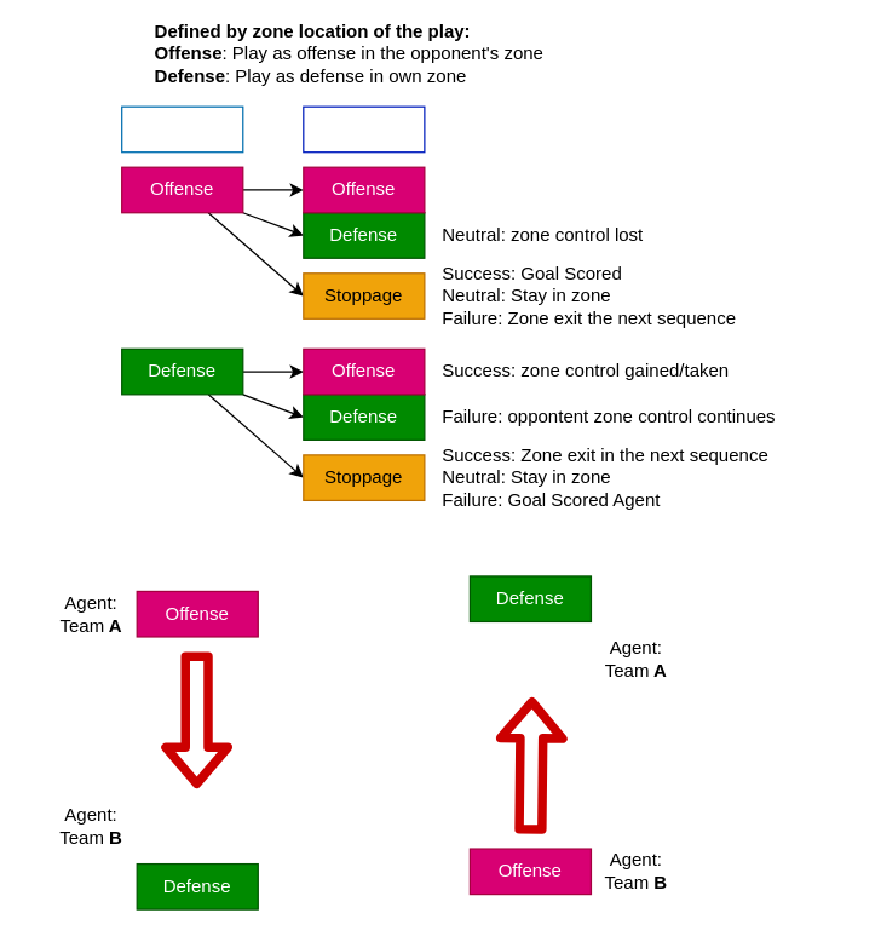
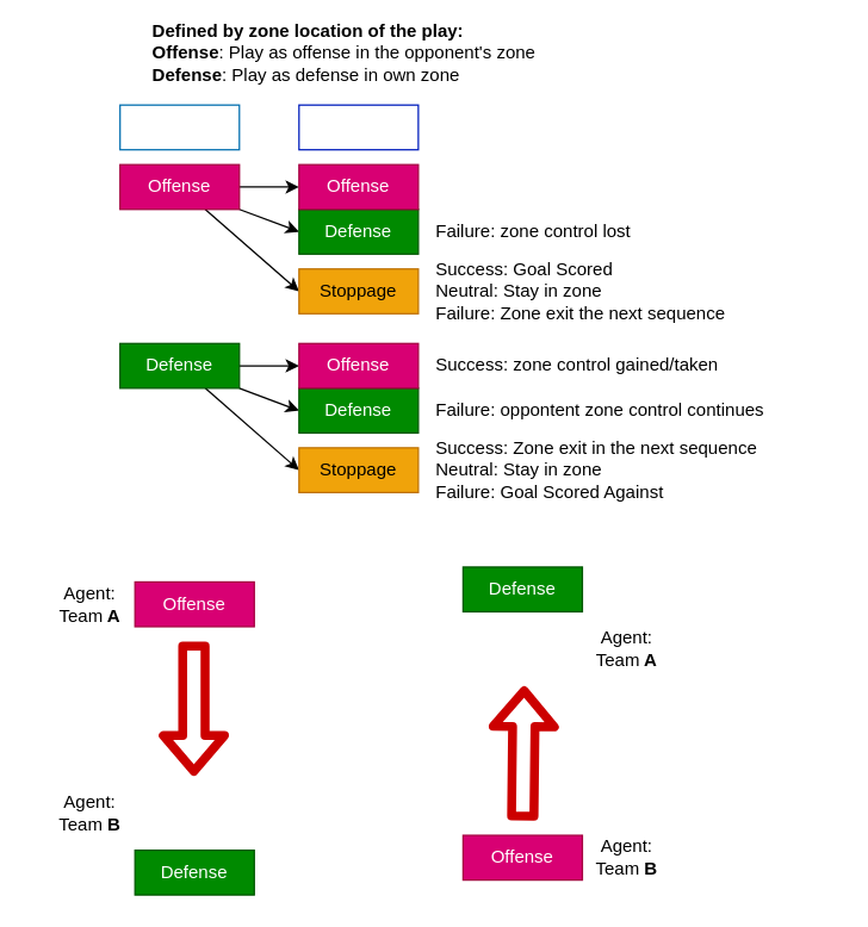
  <mxCell id="0" />
  <mxCell id="1" parent="0" />
  <mxCell id="2" value="" style="shape=image;verticalLabelPosition=bottom;labelBackgroundColor=default;verticalAlign=top;aspect=fixed;imageAspect=0;image=https://upload.wikimedia.org/wikipedia/commons/a/a6/Half_ice_hockey_rink.png;" vertex="1" parent="1"><mxGeometry x="30" y="390" width="200" height="200" as="geometry" /></mxCell>
  <mxCell id="3" value="Sequence:&lt;br&gt;Previous" style="text;html=1;strokeColor=#006EAF;fillColor=none;align=center;verticalAlign=middle;whiteSpace=wrap;rounded=0;fontColor=#ffffff;" vertex="1" parent="1"><mxGeometry x="80" y="70" width="80" height="30" as="geometry" /></mxCell>
  <mxCell id="4" value="Sequence:&lt;br&gt;Current" style="text;html=1;strokeColor=#001DBC;fillColor=none;align=center;verticalAlign=middle;whiteSpace=wrap;rounded=0;fontColor=#ffffff;" vertex="1" parent="1"><mxGeometry x="200" y="70" width="80" height="30" as="geometry" /></mxCell>
  <mxCell id="5" value="Agent:&lt;br&gt;Team&lt;b&gt; A&lt;/b&gt;" style="text;html=1;strokeColor=none;fillColor=none;align=center;verticalAlign=middle;whiteSpace=wrap;rounded=0;fontColor=#000000;" vertex="1" parent="1"><mxGeometry x="20" y="390" width="80" height="30" as="geometry" /></mxCell>
  <mxCell id="6" style="edgeStyle=none;html=1;entryX=0;entryY=0.5;entryDx=0;entryDy=0;" edge="1" parent="1" source="9" target="18"><mxGeometry relative="1" as="geometry" /></mxCell>
  <mxCell id="7" style="edgeStyle=none;html=1;entryX=0;entryY=0.5;entryDx=0;entryDy=0;" edge="1" parent="1" source="9" target="21"><mxGeometry relative="1" as="geometry" /></mxCell>
  <mxCell id="8" style="edgeStyle=none;html=1;entryX=0;entryY=0.5;entryDx=0;entryDy=0;" edge="1" parent="1" source="9" target="17"><mxGeometry relative="1" as="geometry" /></mxCell>
  <mxCell id="9" value="Offense" style="text;html=1;strokeColor=#A50040;fillColor=#d80073;align=center;verticalAlign=middle;whiteSpace=wrap;rounded=0;fontColor=#ffffff;" vertex="1" parent="1"><mxGeometry x="80" y="110" width="80" height="30" as="geometry" /></mxCell>
  <mxCell id="10" style="edgeStyle=none;html=1;" edge="1" parent="1" source="13" target="16"><mxGeometry relative="1" as="geometry" /></mxCell>
  <mxCell id="11" style="edgeStyle=none;html=1;entryX=0;entryY=0.5;entryDx=0;entryDy=0;" edge="1" parent="1" source="13" target="15"><mxGeometry relative="1" as="geometry" /></mxCell>
  <mxCell id="12" style="edgeStyle=none;html=1;entryX=0;entryY=0.5;entryDx=0;entryDy=0;" edge="1" parent="1" source="13" target="20"><mxGeometry relative="1" as="geometry" /></mxCell>
  <mxCell id="13" value="Defense" style="text;html=1;strokeColor=#005700;fillColor=#008a00;align=center;verticalAlign=middle;whiteSpace=wrap;rounded=0;fontColor=#ffffff;" vertex="1" parent="1"><mxGeometry x="80" y="230" width="80" height="30" as="geometry" /></mxCell>
  <mxCell id="14" value="&lt;div style=&quot;&quot;&gt;&lt;b style=&quot;background-color: initial;&quot;&gt;Defined by zone location of the play:&lt;/b&gt;&lt;/div&gt;&lt;div style=&quot;&quot;&gt;&lt;b style=&quot;background-color: initial;&quot;&gt;Offense&lt;/b&gt;&lt;span style=&quot;background-color: initial;&quot;&gt;: Play as offense in the opponent's zone&lt;/span&gt;&lt;/div&gt;&lt;b&gt;&lt;div style=&quot;&quot;&gt;&lt;b style=&quot;background-color: initial;&quot;&gt;Defense&lt;/b&gt;&lt;span style=&quot;background-color: initial; font-weight: normal;&quot;&gt;: Play as defense in own zone&lt;/span&gt;&lt;/div&gt;&lt;/b&gt;" style="text;html=1;strokeColor=none;fillColor=none;align=left;verticalAlign=middle;whiteSpace=wrap;rounded=0;" vertex="1" parent="1"><mxGeometry x="100" y="20" width="270" height="30" as="geometry" /></mxCell>
  <mxCell id="15" value="Defense" style="text;html=1;strokeColor=#005700;fillColor=#008a00;align=center;verticalAlign=middle;whiteSpace=wrap;rounded=0;fontColor=#ffffff;" vertex="1" parent="1"><mxGeometry x="200" y="260" width="80" height="30" as="geometry" /></mxCell>
  <mxCell id="16" value="Offense" style="text;html=1;strokeColor=#A50040;fillColor=#d80073;align=center;verticalAlign=middle;whiteSpace=wrap;rounded=0;fontColor=#ffffff;" vertex="1" parent="1"><mxGeometry x="200" y="230" width="80" height="30" as="geometry" /></mxCell>
  <mxCell id="17" value="Defense" style="text;html=1;strokeColor=#005700;fillColor=#008a00;align=center;verticalAlign=middle;whiteSpace=wrap;rounded=0;fontColor=#ffffff;" vertex="1" parent="1"><mxGeometry x="200" y="140" width="80" height="30" as="geometry" /></mxCell>
  <mxCell id="18" value="Offense" style="text;html=1;strokeColor=#A50040;fillColor=#d80073;align=center;verticalAlign=middle;whiteSpace=wrap;rounded=0;fontColor=#ffffff;" vertex="1" parent="1"><mxGeometry x="200" y="110" width="80" height="30" as="geometry" /></mxCell>
- <mxCell id="19" value="Neutral: zone control lost" style="text;html=1;strokeColor=none;fillColor=none;align=left;verticalAlign=middle;whiteSpace=wrap;rounded=0;" vertex="1" parent="1"><mxGeometry x="290" y="140" width="270" height="30" as="geometry" /></mxCell>
+ <mxCell id="19" value="Failure: zone control lost" style="text;html=1;strokeColor=none;fillColor=none;align=left;verticalAlign=middle;whiteSpace=wrap;rounded=0;" vertex="1" parent="1"><mxGeometry x="290" y="140" width="270" height="30" as="geometry" /></mxCell>
  <mxCell id="20" value="Stoppage" style="text;html=1;strokeColor=#BD7000;fillColor=#f0a30a;align=center;verticalAlign=middle;whiteSpace=wrap;rounded=0;fontColor=#000000;" vertex="1" parent="1"><mxGeometry x="200" y="300" width="80" height="30" as="geometry" /></mxCell>
  <mxCell id="21" value="Stoppage" style="text;html=1;strokeColor=#BD7000;fillColor=#f0a30a;align=center;verticalAlign=middle;whiteSpace=wrap;rounded=0;fontColor=#000000;" vertex="1" parent="1"><mxGeometry x="200" y="180" width="80" height="30" as="geometry" /></mxCell>
  <mxCell id="22" value="Success: Goal Scored&lt;br&gt;Neutral: Stay in zone&lt;br&gt;Failure: Zone exit the next sequence" style="text;html=1;strokeColor=none;fillColor=none;align=left;verticalAlign=middle;whiteSpace=wrap;rounded=0;" vertex="1" parent="1"><mxGeometry x="290" y="180" width="270" height="30" as="geometry" /></mxCell>
  <mxCell id="23" value="Success: zone control gained/taken" style="text;html=1;strokeColor=none;fillColor=none;align=left;verticalAlign=middle;whiteSpace=wrap;rounded=0;" vertex="1" parent="1"><mxGeometry x="290" y="230" width="270" height="30" as="geometry" /></mxCell>
  <mxCell id="24" value="Failure: oppontent zone control continues" style="text;html=1;strokeColor=none;fillColor=none;align=left;verticalAlign=middle;whiteSpace=wrap;rounded=0;" vertex="1" parent="1"><mxGeometry x="290" y="260" width="270" height="30" as="geometry" /></mxCell>
- <mxCell id="25" value="Success: Zone exit in the next sequence&lt;br&gt;Neutral: Stay in zone&lt;br&gt;Failure: Goal Scored Agent" style="text;html=1;strokeColor=none;fillColor=none;align=left;verticalAlign=middle;whiteSpace=wrap;rounded=0;" vertex="1" parent="1"><mxGeometry x="290" y="300" width="270" height="30" as="geometry" /></mxCell>
+ <mxCell id="25" value="Success: Zone exit in the next sequence&lt;br&gt;Neutral: Stay in zone&lt;br&gt;Failure: Goal Scored Against" style="text;html=1;strokeColor=none;fillColor=none;align=left;verticalAlign=middle;whiteSpace=wrap;rounded=0;" vertex="1" parent="1"><mxGeometry x="290" y="300" width="270" height="30" as="geometry" /></mxCell>
  <mxCell id="26" value="Offense" style="text;html=1;strokeColor=#A50040;fillColor=#d80073;align=center;verticalAlign=middle;whiteSpace=wrap;rounded=0;fontColor=#ffffff;" vertex="1" parent="1"><mxGeometry x="90" y="390" width="80" height="30" as="geometry" /></mxCell>
  <mxCell id="27" value="Defense" style="text;html=1;strokeColor=#005700;fillColor=#008a00;align=center;verticalAlign=middle;whiteSpace=wrap;rounded=0;fontColor=#ffffff;" vertex="1" parent="1"><mxGeometry x="90" y="570" width="80" height="30" as="geometry" /></mxCell>
  <mxCell id="28" value="" style="shape=flexArrow;endArrow=classic;html=1;strokeColor=#CC0000;strokeWidth=6;" edge="1" parent="1"><mxGeometry width="50" height="50" relative="1" as="geometry"><mxPoint x="129.5" y="430" as="sourcePoint" /><mxPoint x="129.5" y="520" as="targetPoint" /></mxGeometry></mxCell>
  <mxCell id="29" value="Agent:&lt;br&gt;Team&lt;b&gt; B&lt;/b&gt;" style="text;html=1;strokeColor=none;fillColor=none;align=center;verticalAlign=middle;whiteSpace=wrap;rounded=0;fontColor=#000000;" vertex="1" parent="1"><mxGeometry x="20" y="530" width="80" height="30" as="geometry" /></mxCell>
  <mxCell id="30" value="" style="group;rotation=-180;" vertex="1" connectable="0" parent="1"><mxGeometry x="250" y="380" width="210" height="210" as="geometry" /></mxCell>
  <mxCell id="31" value="" style="shape=image;verticalLabelPosition=bottom;labelBackgroundColor=default;verticalAlign=top;aspect=fixed;imageAspect=0;image=https://upload.wikimedia.org/wikipedia/commons/a/a6/Half_ice_hockey_rink.png;rotation=-180;" vertex="1" parent="30"><mxGeometry y="10" width="200" height="200" as="geometry" /></mxCell>
  <mxCell id="32" value="Agent:&lt;br&gt;Team&lt;b&gt; B&lt;/b&gt;" style="text;html=1;strokeColor=none;fillColor=none;align=center;verticalAlign=middle;whiteSpace=wrap;rounded=0;fontColor=#000000;rotation=0;" vertex="1" parent="30"><mxGeometry x="130" y="180" width="80" height="30" as="geometry" /></mxCell>
  <mxCell id="33" value="Offense" style="text;html=1;strokeColor=#A50040;fillColor=#d80073;align=center;verticalAlign=middle;whiteSpace=wrap;rounded=0;fontColor=#ffffff;rotation=0;" vertex="1" parent="30"><mxGeometry x="60" y="180" width="80" height="30" as="geometry" /></mxCell>
  <mxCell id="34" value="Defense" style="text;html=1;strokeColor=#005700;fillColor=#008a00;align=center;verticalAlign=middle;whiteSpace=wrap;rounded=0;fontColor=#ffffff;rotation=0;" vertex="1" parent="30"><mxGeometry x="60" width="80" height="30" as="geometry" /></mxCell>
  <mxCell id="35" value="" style="shape=flexArrow;endArrow=classic;html=1;strokeColor=#CC0000;strokeWidth=6;" edge="1" parent="30"><mxGeometry width="50" height="50" relative="1" as="geometry"><mxPoint x="100" y="170" as="sourcePoint" /><mxPoint x="101" y="80" as="targetPoint" /></mxGeometry></mxCell>
  <mxCell id="36" value="Agent:&lt;br&gt;Team&lt;b&gt; A&lt;/b&gt;" style="text;html=1;strokeColor=none;fillColor=none;align=center;verticalAlign=middle;whiteSpace=wrap;rounded=0;fontColor=#000000;rotation=0;" vertex="1" parent="30"><mxGeometry x="130" y="40" width="80" height="30" as="geometry" /></mxCell>
